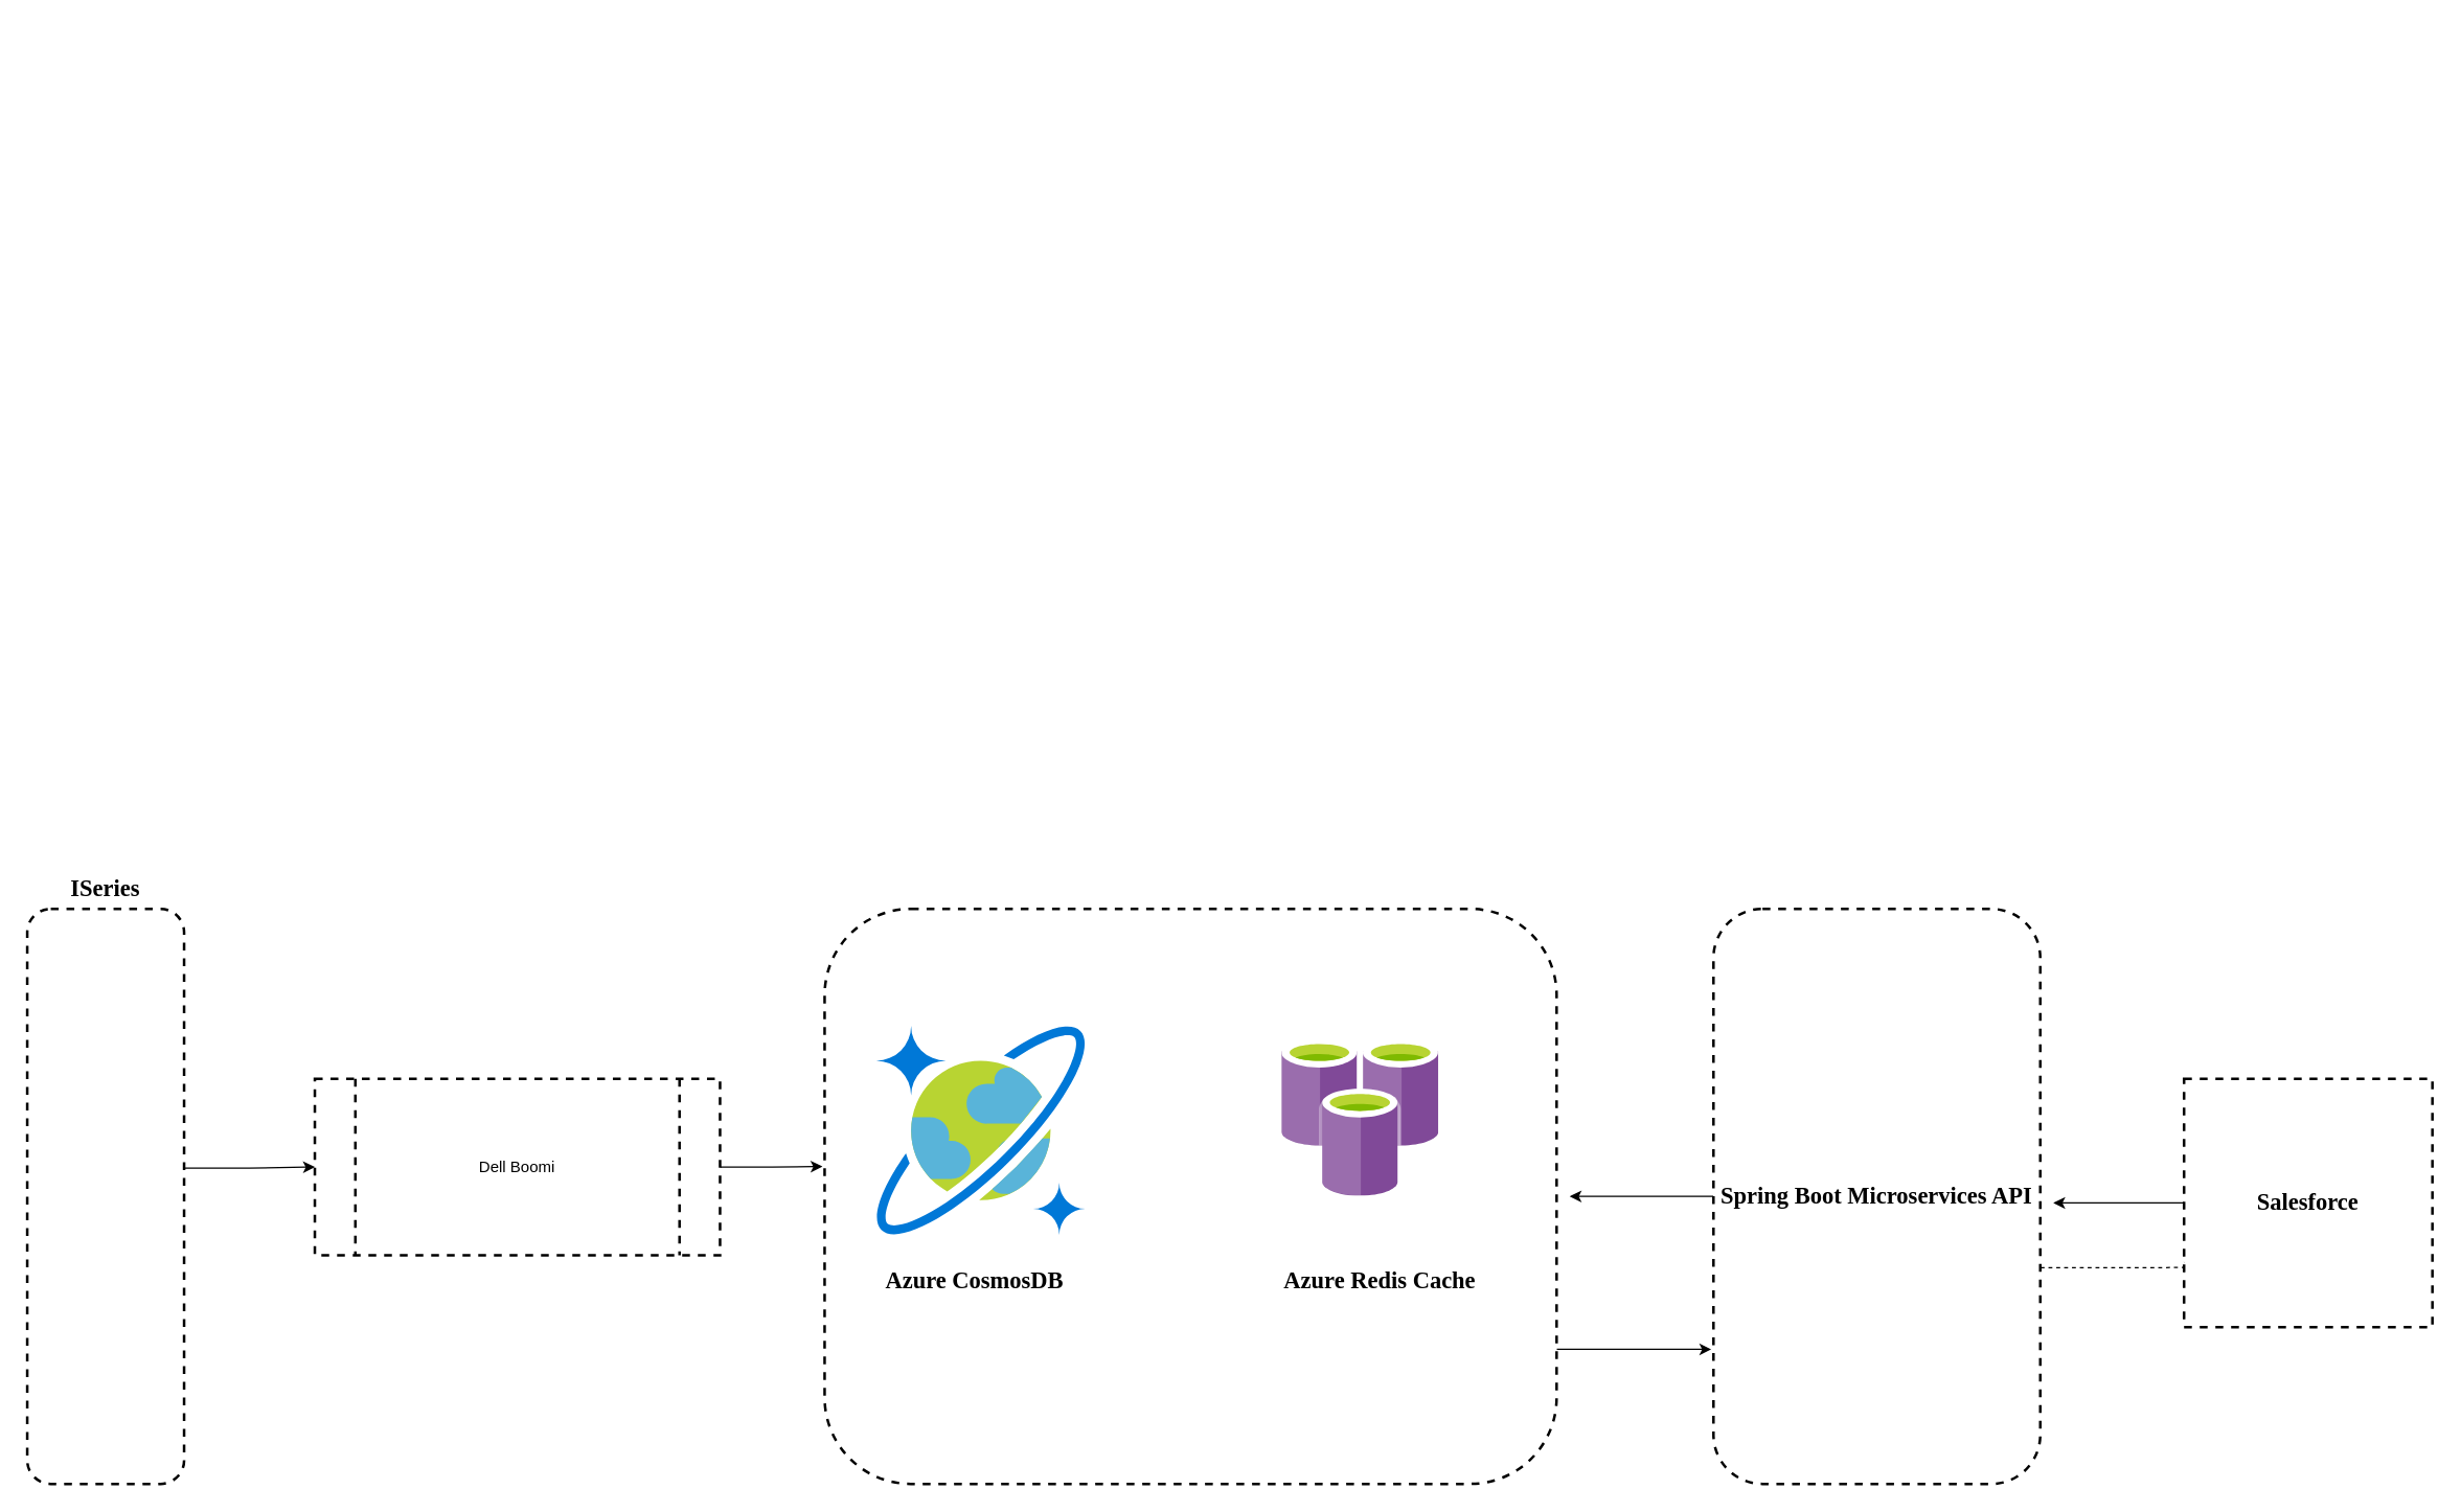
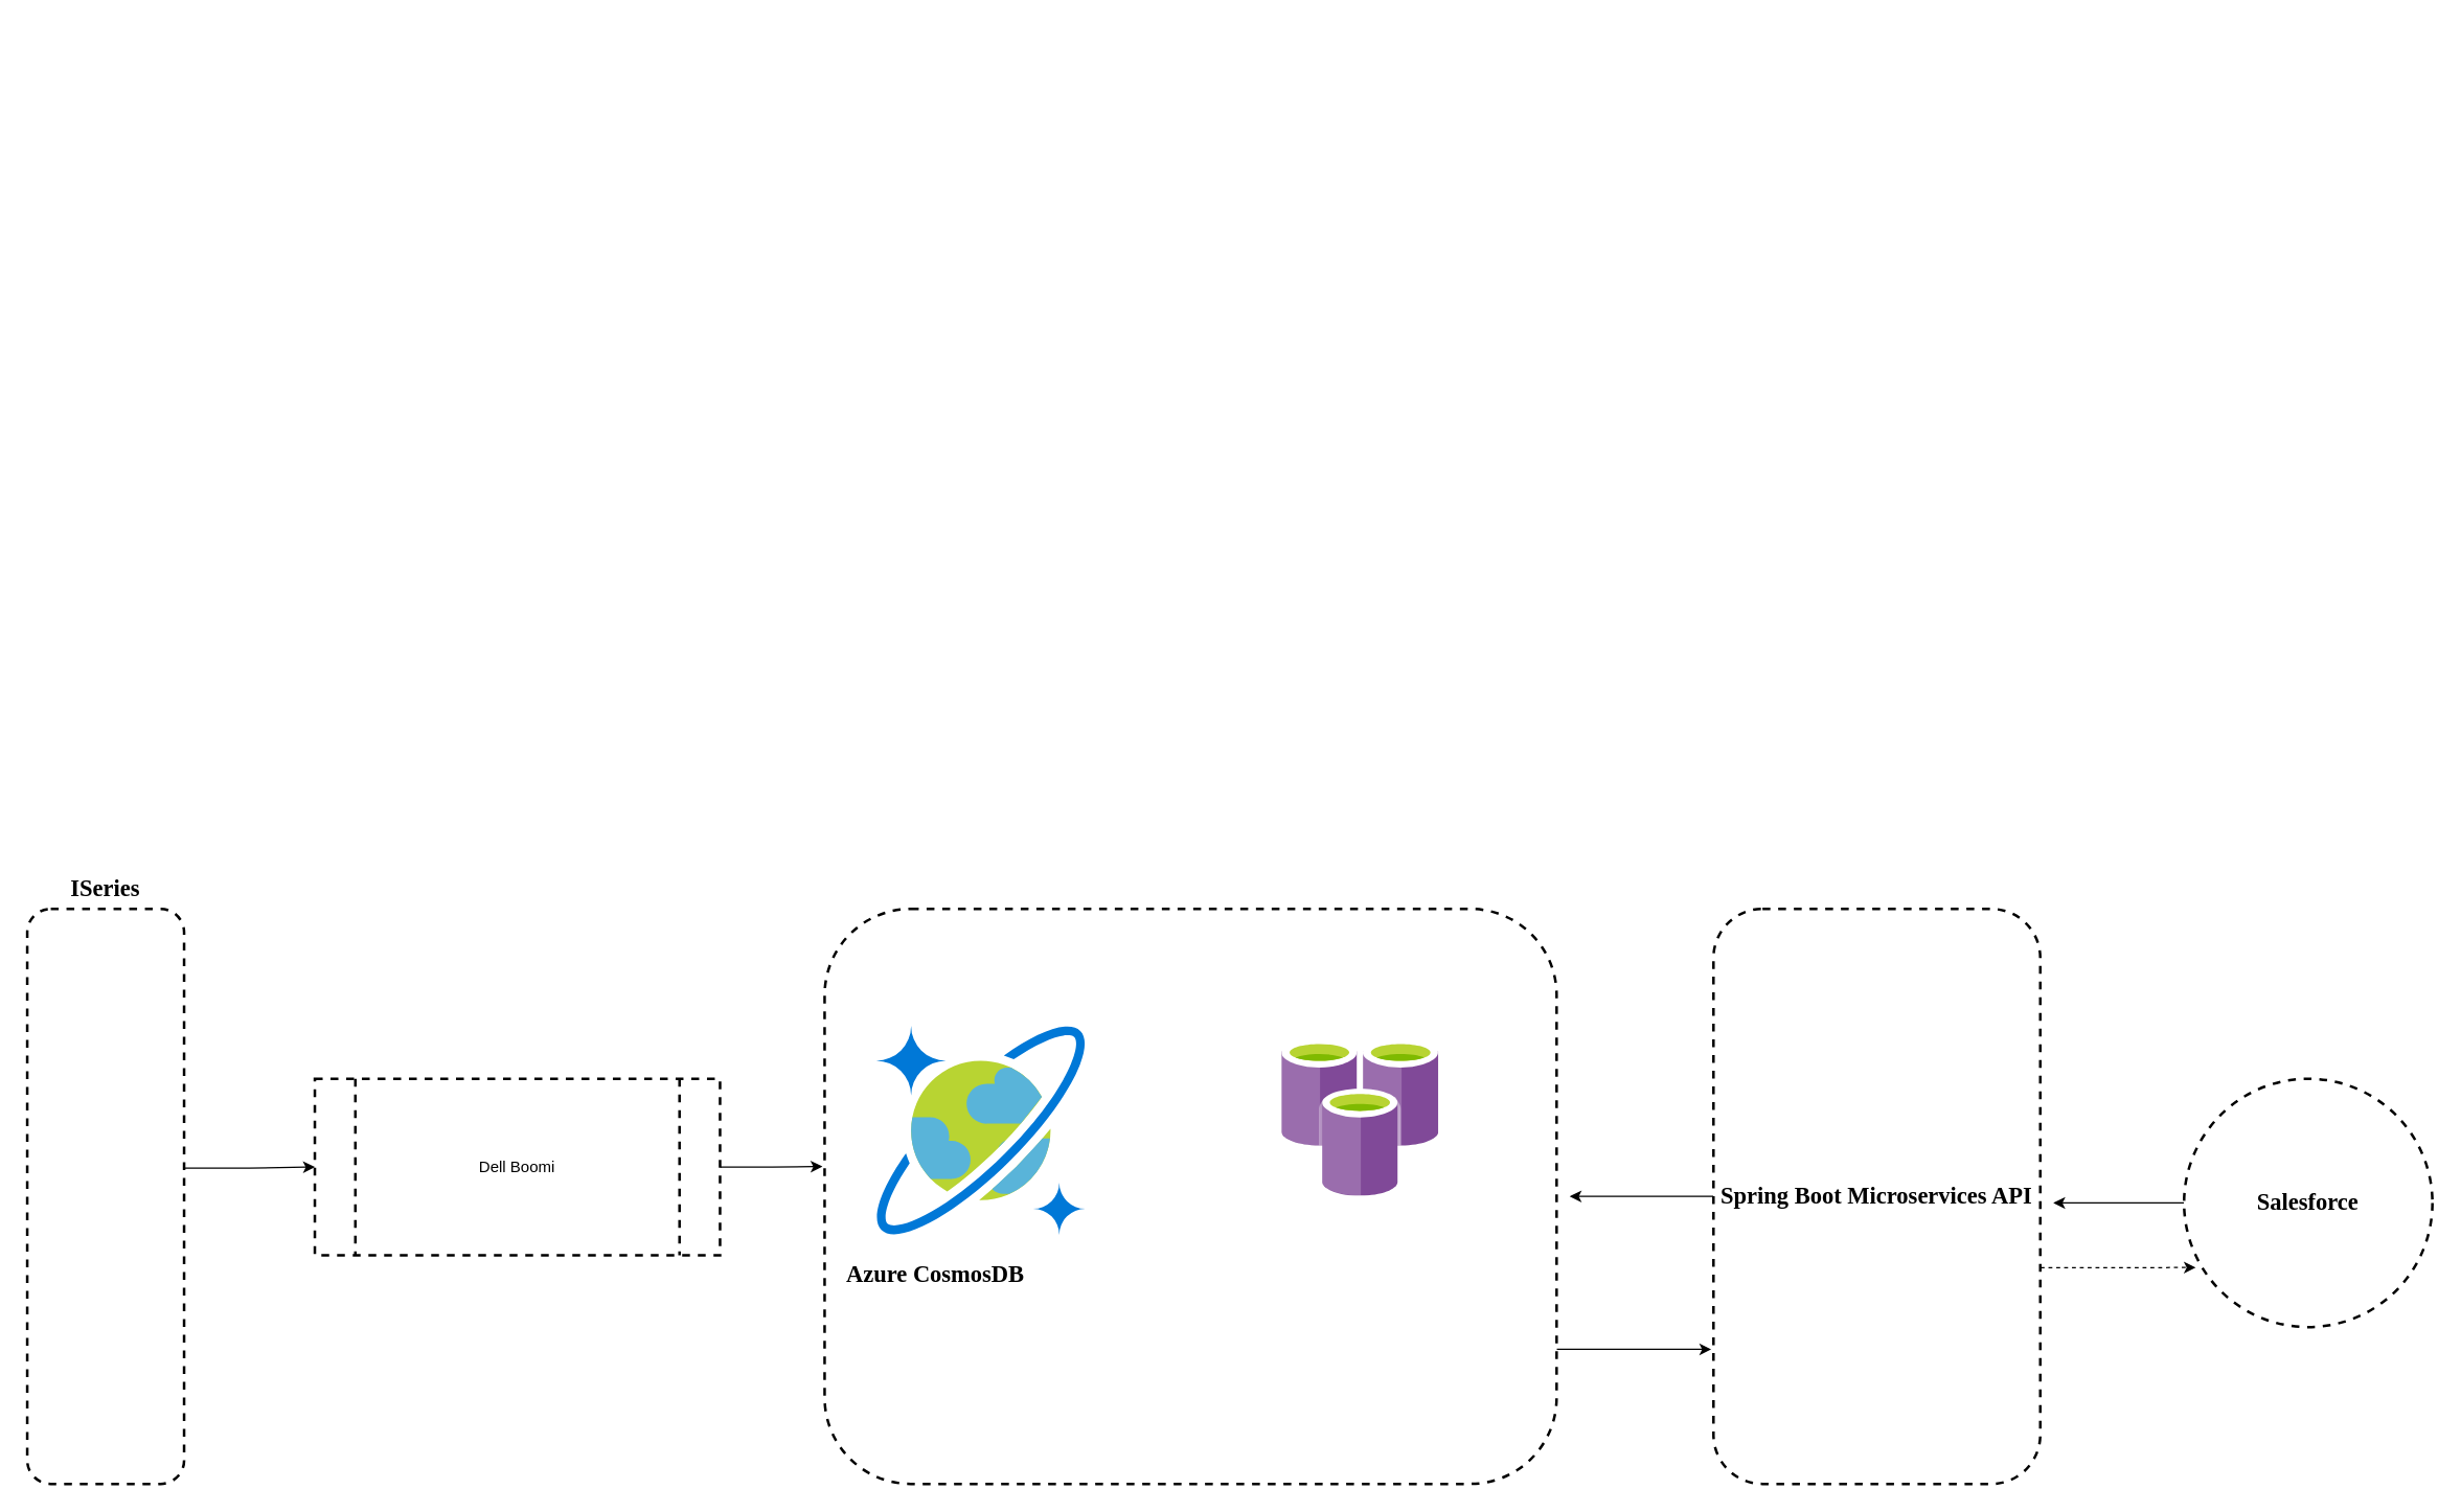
  <mxCell id="0" />
  <mxCell id="1" parent="0" />
  <mxCell id="2" style="edgeStyle=orthogonalEdgeStyle;rounded=0;orthogonalLoop=1;jettySize=auto;html=1;entryX=-0.001;entryY=0.519;entryDx=0;entryDy=0;entryPerimeter=0;" parent="1" edge="1"><mxGeometry relative="1" as="geometry"><mxPoint x="140" y="20" as="sourcePoint" /></mxGeometry></mxCell>
  <mxCell id="3" style="edgeStyle=orthogonalEdgeStyle;rounded=0;orthogonalLoop=1;jettySize=auto;html=1;entryX=0;entryY=0.5;entryDx=0;entryDy=0;exitX=0.992;exitY=0.451;exitDx=0;exitDy=0;exitPerimeter=0;" edge="1" parent="1" source="4" target="7"><mxGeometry relative="1" as="geometry" /></mxCell>
  <mxCell id="4" value="" style="rounded=1;whiteSpace=wrap;html=1;dashed=1;strokeWidth=2;" vertex="1" parent="1"><mxGeometry x="20" y="695" width="120" height="440" as="geometry" /></mxCell>
  <mxCell id="5" value="&lt;font style=&quot;font-size: 18px;&quot; face=&quot;Times New Roman&quot;&gt;&lt;b&gt;ISeries&lt;/b&gt;&lt;/font&gt;" style="text;html=1;strokeColor=none;fillColor=none;align=center;verticalAlign=middle;whiteSpace=wrap;rounded=0;" vertex="1" parent="1"><mxGeometry x="50" y="665" width="60" height="30" as="geometry" /></mxCell>
  <mxCell id="6" style="edgeStyle=orthogonalEdgeStyle;rounded=0;orthogonalLoop=1;jettySize=auto;html=1;entryX=-0.003;entryY=0.448;entryDx=0;entryDy=0;entryPerimeter=0;" edge="1" parent="1" source="7" target="9"><mxGeometry relative="1" as="geometry" /></mxCell>
  <mxCell id="7" value="Dell Boomi" style="shape=process;whiteSpace=wrap;html=1;backgroundOutline=1;dashed=1;strokeWidth=2;" vertex="1" parent="1"><mxGeometry x="240" y="825" width="310" height="135" as="geometry" /></mxCell>
  <mxCell id="8" style="edgeStyle=orthogonalEdgeStyle;rounded=0;orthogonalLoop=1;jettySize=auto;html=1;entryX=-0.007;entryY=0.766;entryDx=0;entryDy=0;entryPerimeter=0;" edge="1" parent="1" source="9" target="16"><mxGeometry relative="1" as="geometry"><Array as="points"><mxPoint x="1230" y="1032" /><mxPoint x="1230" y="1032" /></Array></mxGeometry></mxCell>
  <mxCell id="9" value="" style="rounded=1;whiteSpace=wrap;html=1;dashed=1;strokeWidth=2;" vertex="1" parent="1"><mxGeometry x="630" y="695" width="560" height="440" as="geometry" /></mxCell>
  <mxCell id="10" value="" style="image;sketch=0;aspect=fixed;html=1;points=[];align=center;fontSize=12;image=img/lib/mscae/CosmosDB.svg;" vertex="1" parent="1"><mxGeometry x="670" y="785" width="160" height="160" as="geometry" /></mxCell>
  <mxCell id="11" value="" style="image;sketch=0;aspect=fixed;html=1;points=[];align=center;fontSize=12;image=img/lib/mscae/Azure_Cache_for_Redis.svg;" vertex="1" parent="1"><mxGeometry x="980" y="795" width="120" height="120" as="geometry" /></mxCell>
- <mxCell id="12" value="&lt;font style=&quot;font-size: 18px;&quot; face=&quot;Times New Roman&quot;&gt;&lt;b&gt;Azure Redis Cache&lt;/b&gt;&lt;/font&gt;" style="text;html=1;strokeColor=none;fillColor=none;align=center;verticalAlign=middle;whiteSpace=wrap;rounded=0;" vertex="1" parent="1"><mxGeometry x="970" y="965" width="170" height="30" as="geometry" /></mxCell>
- <mxCell id="13" value="&lt;font style=&quot;font-size: 18px;&quot; face=&quot;Times New Roman&quot;&gt;&lt;b&gt;Azure CosmosDB&lt;/b&gt;&lt;/font&gt;" style="text;html=1;strokeColor=none;fillColor=none;align=center;verticalAlign=middle;whiteSpace=wrap;rounded=0;" vertex="1" parent="1"><mxGeometry x="670" y="965" width="150" height="30" as="geometry" /></mxCell>
+ <mxCell id="13" value="&lt;font style=&quot;font-size: 18px;&quot; face=&quot;Times New Roman&quot;&gt;&lt;b&gt;Azure CosmosDB&lt;/b&gt;&lt;/font&gt;" style="text;html=1;strokeColor=none;fillColor=none;align=center;verticalAlign=middle;whiteSpace=wrap;rounded=0;" vertex="1" parent="1"><mxGeometry x="640" y="960" width="150" height="30" as="geometry" /></mxCell>
  <mxCell id="14" style="edgeStyle=orthogonalEdgeStyle;rounded=0;orthogonalLoop=1;jettySize=auto;html=1;" edge="1" parent="1" source="16"><mxGeometry relative="1" as="geometry"><mxPoint x="1200" y="915" as="targetPoint" /></mxGeometry></mxCell>
  <mxCell id="15" style="edgeStyle=orthogonalEdgeStyle;rounded=0;orthogonalLoop=1;jettySize=auto;html=1;entryX=0.047;entryY=0.76;entryDx=0;entryDy=0;entryPerimeter=0;exitX=1.001;exitY=0.624;exitDx=0;exitDy=0;exitPerimeter=0;dashed=1;" edge="1" parent="1" source="16" target="18"><mxGeometry relative="1" as="geometry" /></mxCell>
  <mxCell id="16" value="&lt;font style=&quot;font-size: 18px;&quot; face=&quot;Times New Roman&quot;&gt;&lt;b&gt;Spring Boot Microservices API&lt;/b&gt;&lt;/font&gt;" style="rounded=1;whiteSpace=wrap;html=1;dashed=1;strokeWidth=2;" vertex="1" parent="1"><mxGeometry x="1310" y="695" width="250" height="440" as="geometry" /></mxCell>
  <mxCell id="17" style="edgeStyle=orthogonalEdgeStyle;rounded=0;orthogonalLoop=1;jettySize=auto;html=1;" edge="1" parent="1" source="18"><mxGeometry relative="1" as="geometry"><mxPoint x="1570" y="920" as="targetPoint" /></mxGeometry></mxCell>
- <mxCell id="18" value="&lt;font face=&quot;Times New Roman&quot; style=&quot;font-size: 18px;&quot;&gt;&lt;b&gt;Salesforce&lt;/b&gt;&lt;/font&gt;" style="whiteSpace=wrap;html=1;dashed=1;strokeWidth=2;rounded=0;" vertex="1" parent="1"><mxGeometry x="1670" y="825" width="190" height="190" as="geometry" /></mxCell>
+ <mxCell id="18" value="&lt;font face=&quot;Times New Roman&quot; style=&quot;font-size: 18px;&quot;&gt;&lt;b&gt;Salesforce&lt;/b&gt;&lt;/font&gt;" style="ellipse;whiteSpace=wrap;html=1;dashed=1;strokeWidth=2;" vertex="1" parent="1"><mxGeometry x="1670" y="825" width="190" height="190" as="geometry" /></mxCell>
